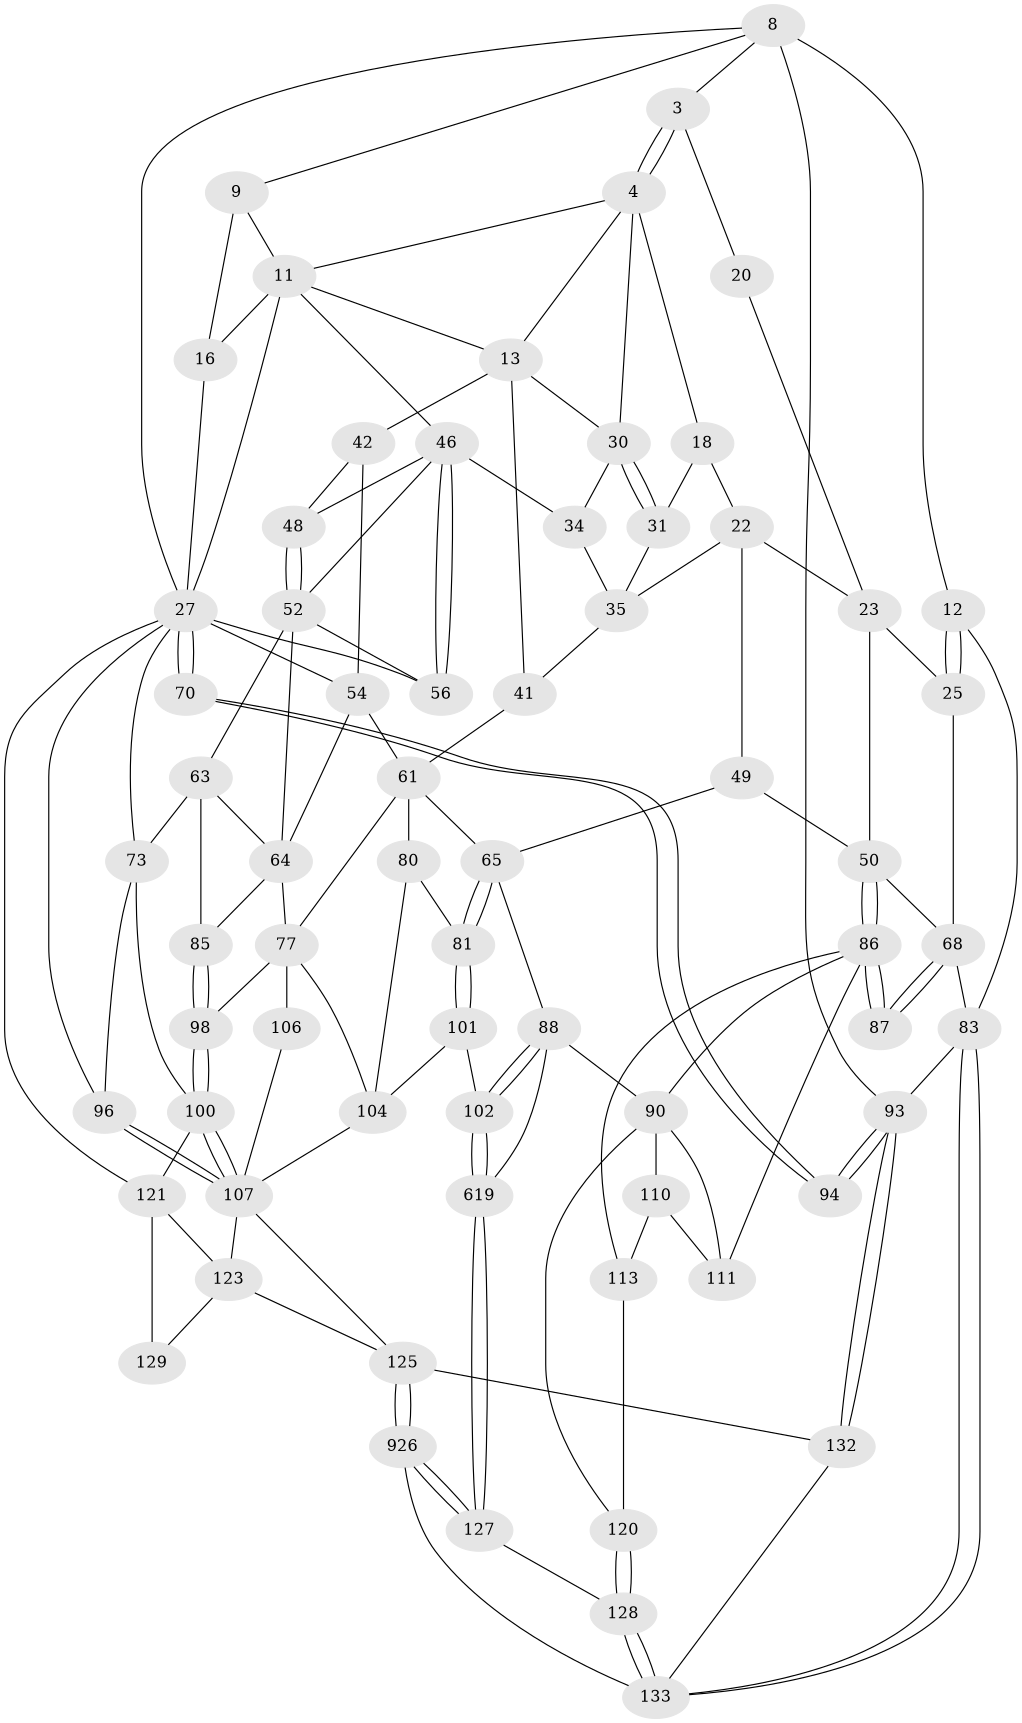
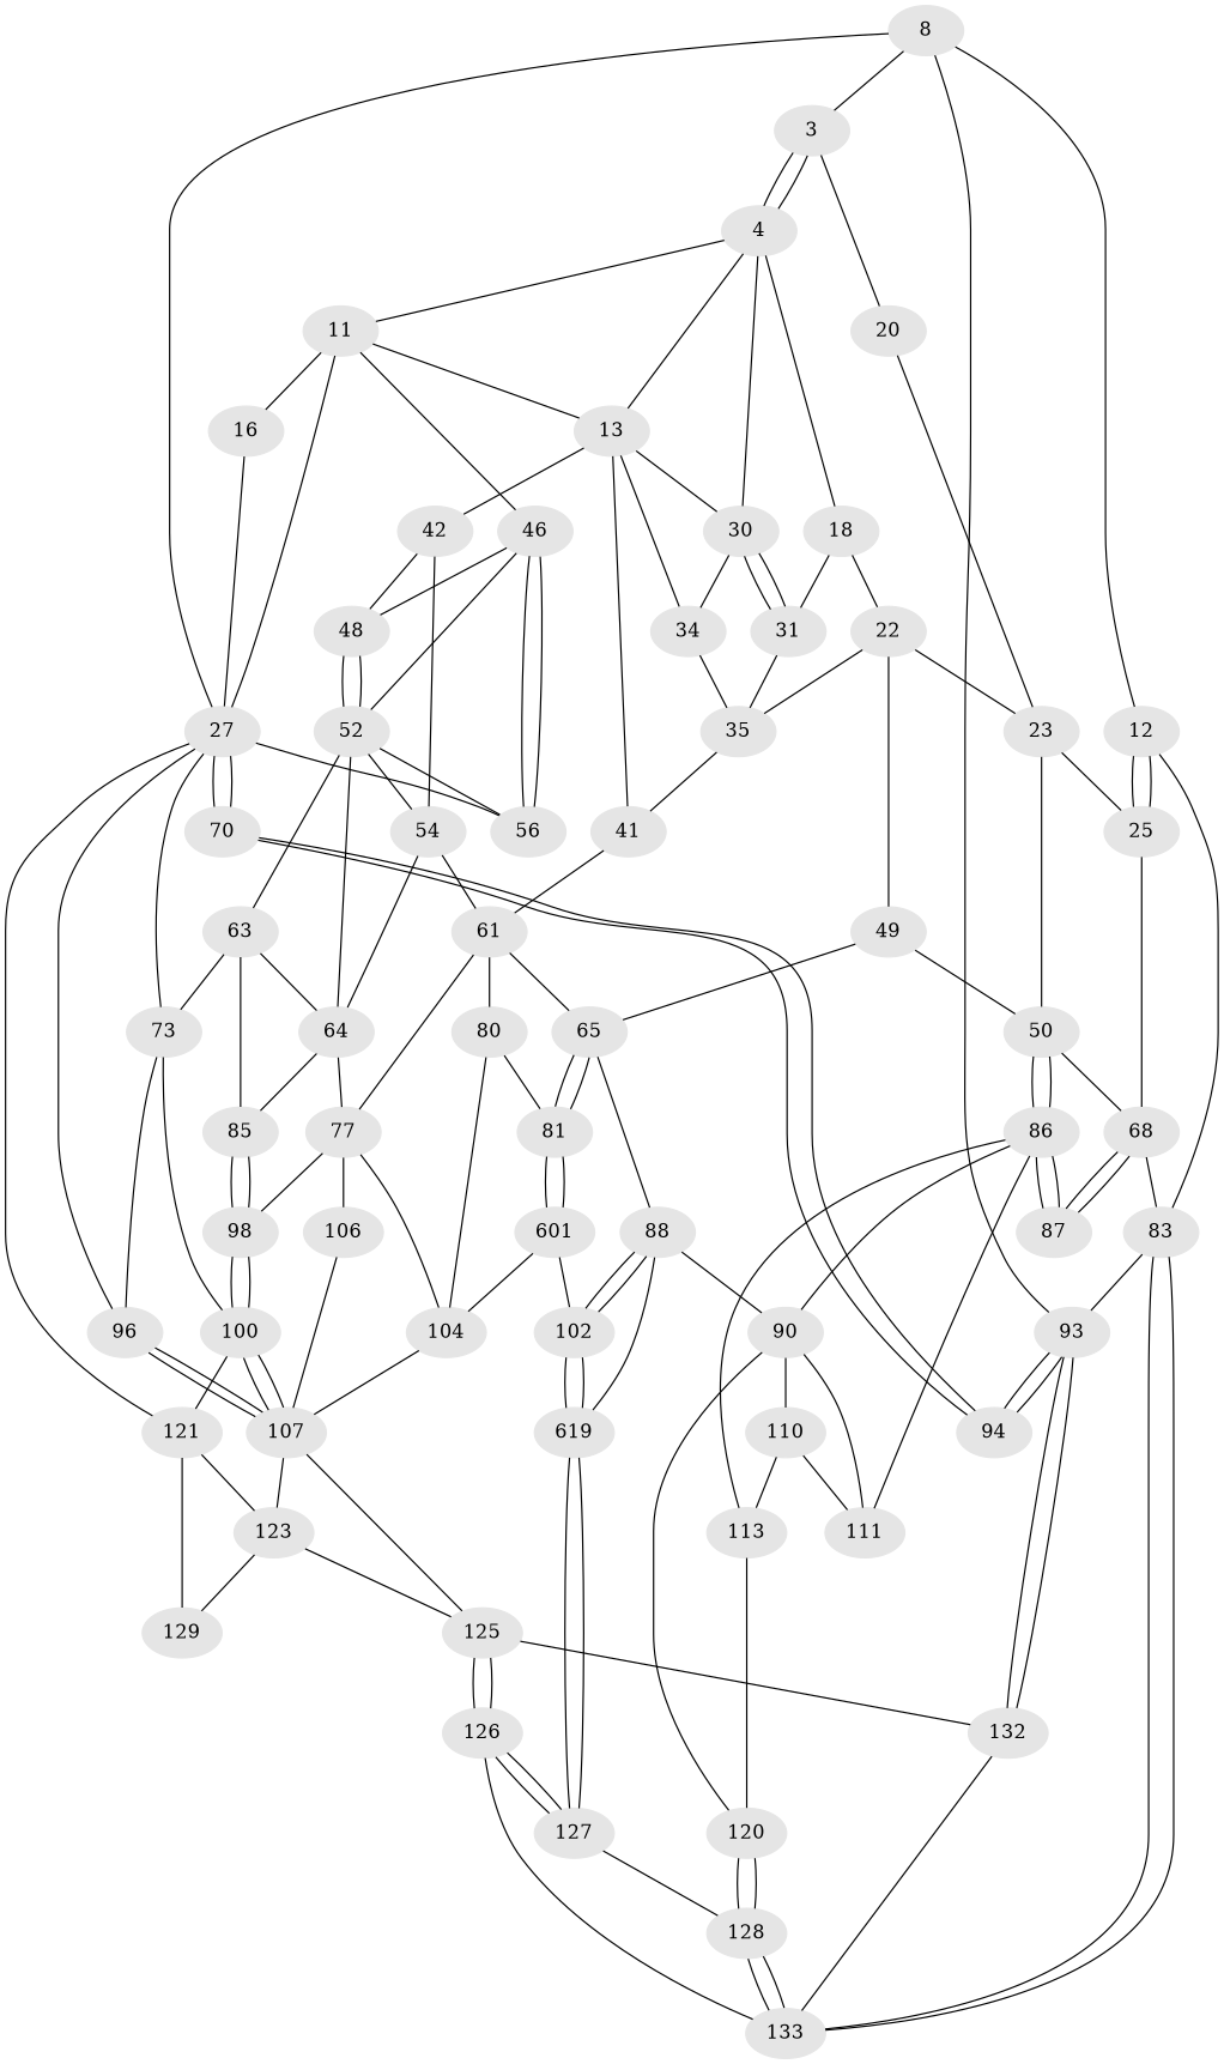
  graph {
    node [color=gray90 style=filled]
    n1 [label=8 super="+2+7"]
    3
-   9 [super="+10"]
    12
    27 [super="+28"]
    93
    4 [super="+5+19"]
    20
    11 [super="+15"]
    16 [super="+26"]
    25 [super="+45"]
    83
    56
    70
    73 [super="+92"]
    96
    121 [super="+122+124"]
    94
    132
    13 [super="+14+32"]
    18 [super="+21"]
    30 [super="+33"]
    23 [super="+24+44"]
    46 [super="+47"]
    34
    41
    42 [super="+43"]
    22 [super="+39"]
    31
    48
    52 [super="+55+53"]
    68 [super="+69"]
    133 [super="+134"]
    35 [super="+38"]
    61 [super="+62+79"]
    54 [super="+60"]
    49
    50 [super="+51"]
    65 [super="+66"]
    86 [super="+91"]
    87
    100
    107 [super="+108"]
    123 [super="+130"]
    129
    77 [super="+78"]
    80
    64 [super="+67"]
    63 [super="+74"]
    81
    88 [super="+89"]
    113
    90 [super="+115"]
    111
    85
    98 [super="+99"]
    104 [super="+105"]
    106
-   101
+   101 [label=601]
    102
    n61 [label=619]
    120
    110 [super="+112"]
    127
    128
    125 [super="+131"]
-   126 [label=926]
+   126
    n1 -- 3
-   n1 -- 9
    n1 -- 12 [weight=2]
    n1 -- 27
    n1 -- 93
    3 -- 4
    3 -- 4
    3 -- 20
-   9 -- 11
-   9 -- 16 [weight=2]
    12 -- 25
    12 -- 25
    12 -- 83
    27 -- 56
    27 -- 70 [weight=2]
    27 -- 70
    27 -- 73
    27 -- 96
    27 -- 121
    93 -- 94
    93 -- 94
    93 -- 132
    93 -- 132
    4 -- 11
    4 -- 13
    4 -- 18
    4 -- 30
    20 -- 23
    11 -- 27
    11 -- 16
    11 -- 13
    11 -- 46
    16 -- 27
    25 -- 68
    83 -- 93
    83 -- 133
    83 -- 133
    70 -- 94
    70 -- 94
    73 -- 96
    73 -- 100
    96 -- 107
    96 -- 107
    121 -- 123
    121 -- 129 [weight=2]
    132 -- 133
    13 -- 30
-   46 -- 34
+   13 -- 34
    13 -- 41
    13 -- 42 [weight=2]
    18 -- 22
    18 -- 31
    30 -- 34
    30 -- 31
    30 -- 31
    23 -- 25 [weight=2]
    23 -- 50
    46 -- 56
    46 -- 56
    46 -- 48
    46 -- 52
    34 -- 35
    41 -- 61
    42 -- 48
    42 -- 54
    22 -- 23
    22 -- 35
    22 -- 49
    31 -- 35
    48 -- 52
    48 -- 52
    52 -- 56
-   27 -- 54
+   52 -- 54
    52 -- 64
    52 -- 63
    68 -- 83
    68 -- 87
    68 -- 87
    35 -- 41
    61 -- 65
    61 -- 77
    61 -- 80
    54 -- 61
    54 -- 64
    49 -- 50
    49 -- 65
    50 -- 68
    50 -- 86
    50 -- 86
    65 -- 81
    65 -- 81
    65 -- 88
    86 -- 87
    86 -- 87
    86 -- 113
    86 -- 90
    86 -- 111
    100 -- 121
    100 -- 107
    100 -- 107
    107 -- 123
    107 -- 125
    123 -- 129
    123 -- 125
    77 -- 98
    77 -- 104
    77 -- 106
    80 -- 81
    80 -- 104
    64 -- 77
    64 -- 85
    63 -- 73 [weight=2]
    63 -- 64
    63 -- 85
    81 -- 101
    81 -- 101
    88 -- 90 [weight=2]
    88 -- 102
    88 -- 102
    88 -- n61
    113 -- 120
    90 -- 111
    90 -- 120
    90 -- 110
    85 -- 98
    85 -- 98
    98 -- 100
    98 -- 100
    104 -- 107
    106 -- 107
    101 -- 104
    101 -- 102
    102 -- n61
    102 -- n61
    n61 -- 127
    n61 -- 127
    120 -- 128
    120 -- 128
    110 -- 113
    110 -- 111
    127 -- 128
    128 -- 133
    128 -- 133
    125 -- 132
    125 -- 126
    125 -- 126
    126 -- 133
    126 -- 127
    126 -- 127
  }
